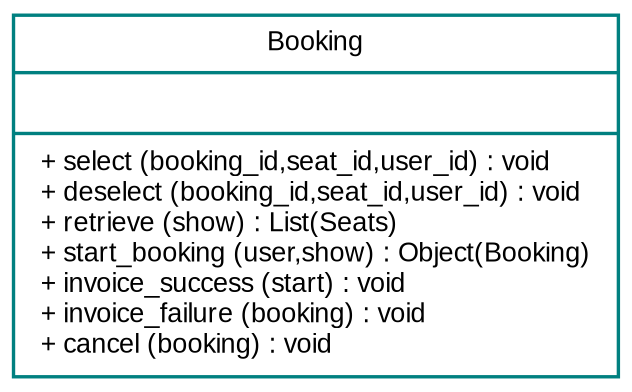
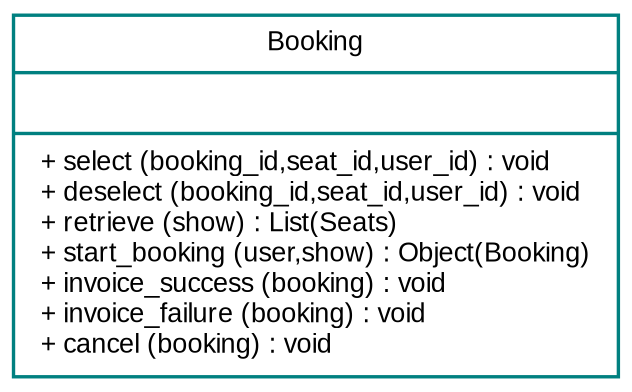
  digraph {
    fontname="Liberation Sans"
    fontsize=8
-   n1 [fontname="Liberation Sans" fontsize=8 label="{Booking||+ select (booking_id,seat_id,user_id) : void\l+ deselect (booking_id,seat_id,user_id) : void\l+ retrieve (show) : List(Seats)\l+ start_booking (user,show) : Object(Booking)\l+ invoice_success (start) : void\l+ invoice_failure (booking) : void\l+ cancel (booking) : void\l}" shape=record color=teal]
+   n1 [fontname="Liberation Sans" fontsize=8 label="{Booking||+ select (booking_id,seat_id,user_id) : void\l+ deselect (booking_id,seat_id,user_id) : void\l+ retrieve (show) : List(Seats)\l+ start_booking (user,show) : Object(Booking)\l+ invoice_success (booking) : void\l+ invoice_failure (booking) : void\l+ cancel (booking) : void\l}" shape=record color=teal]
  }
